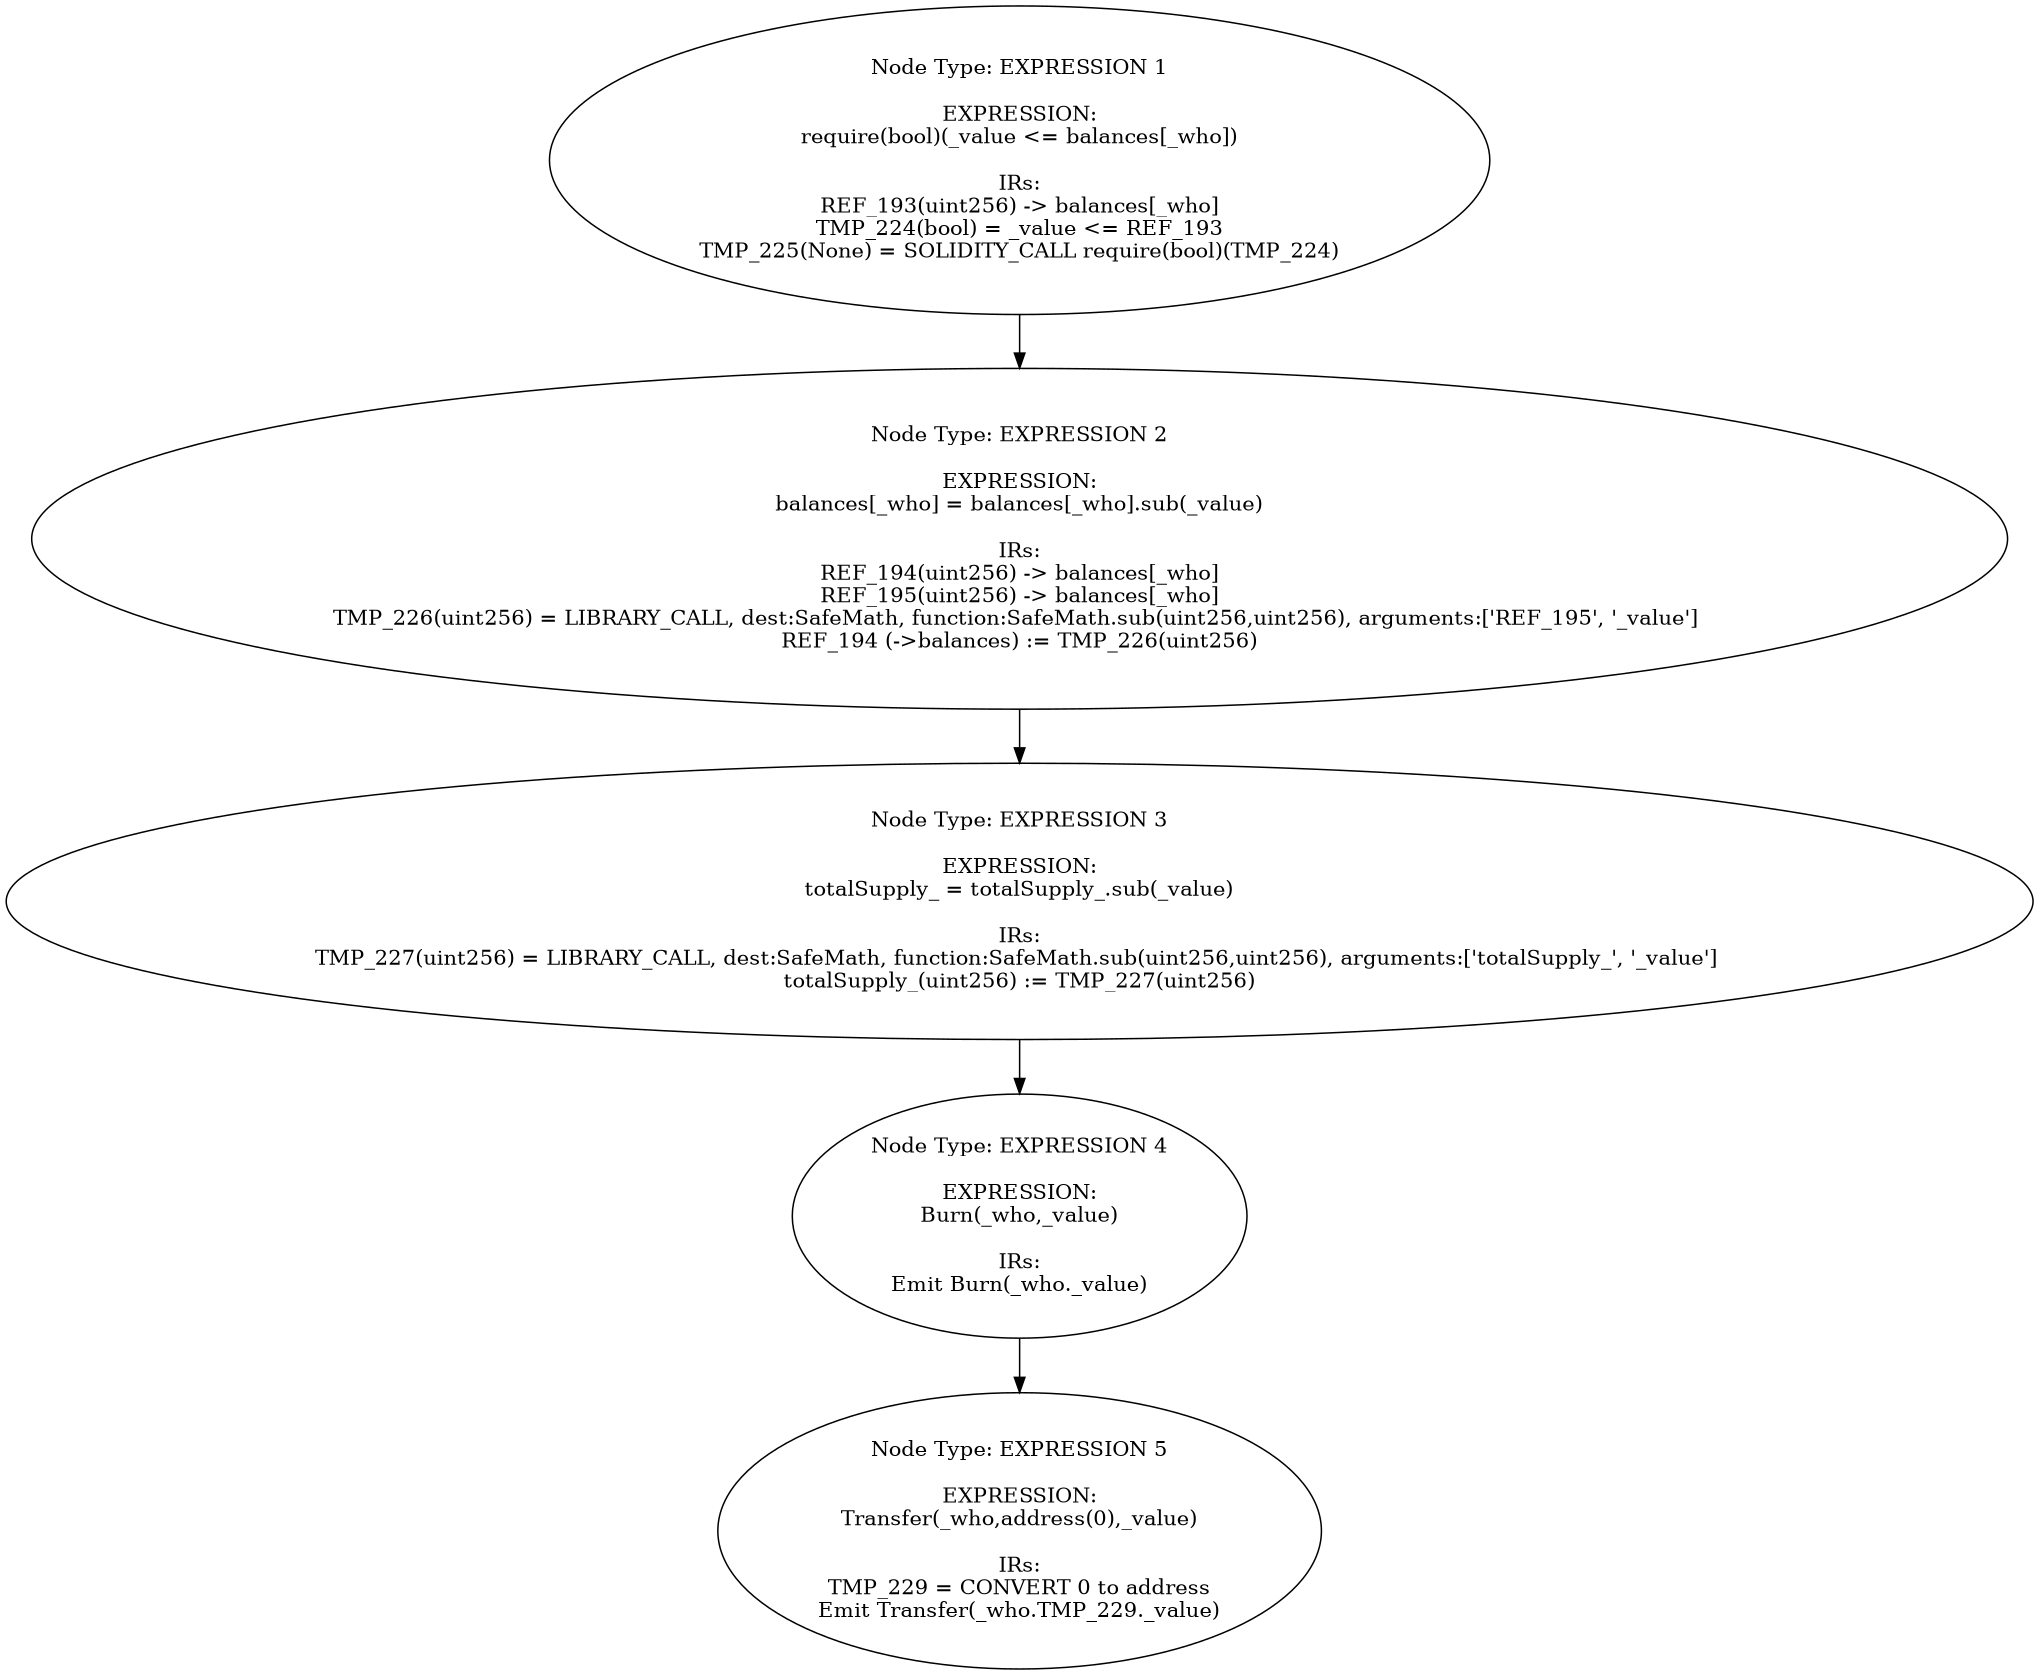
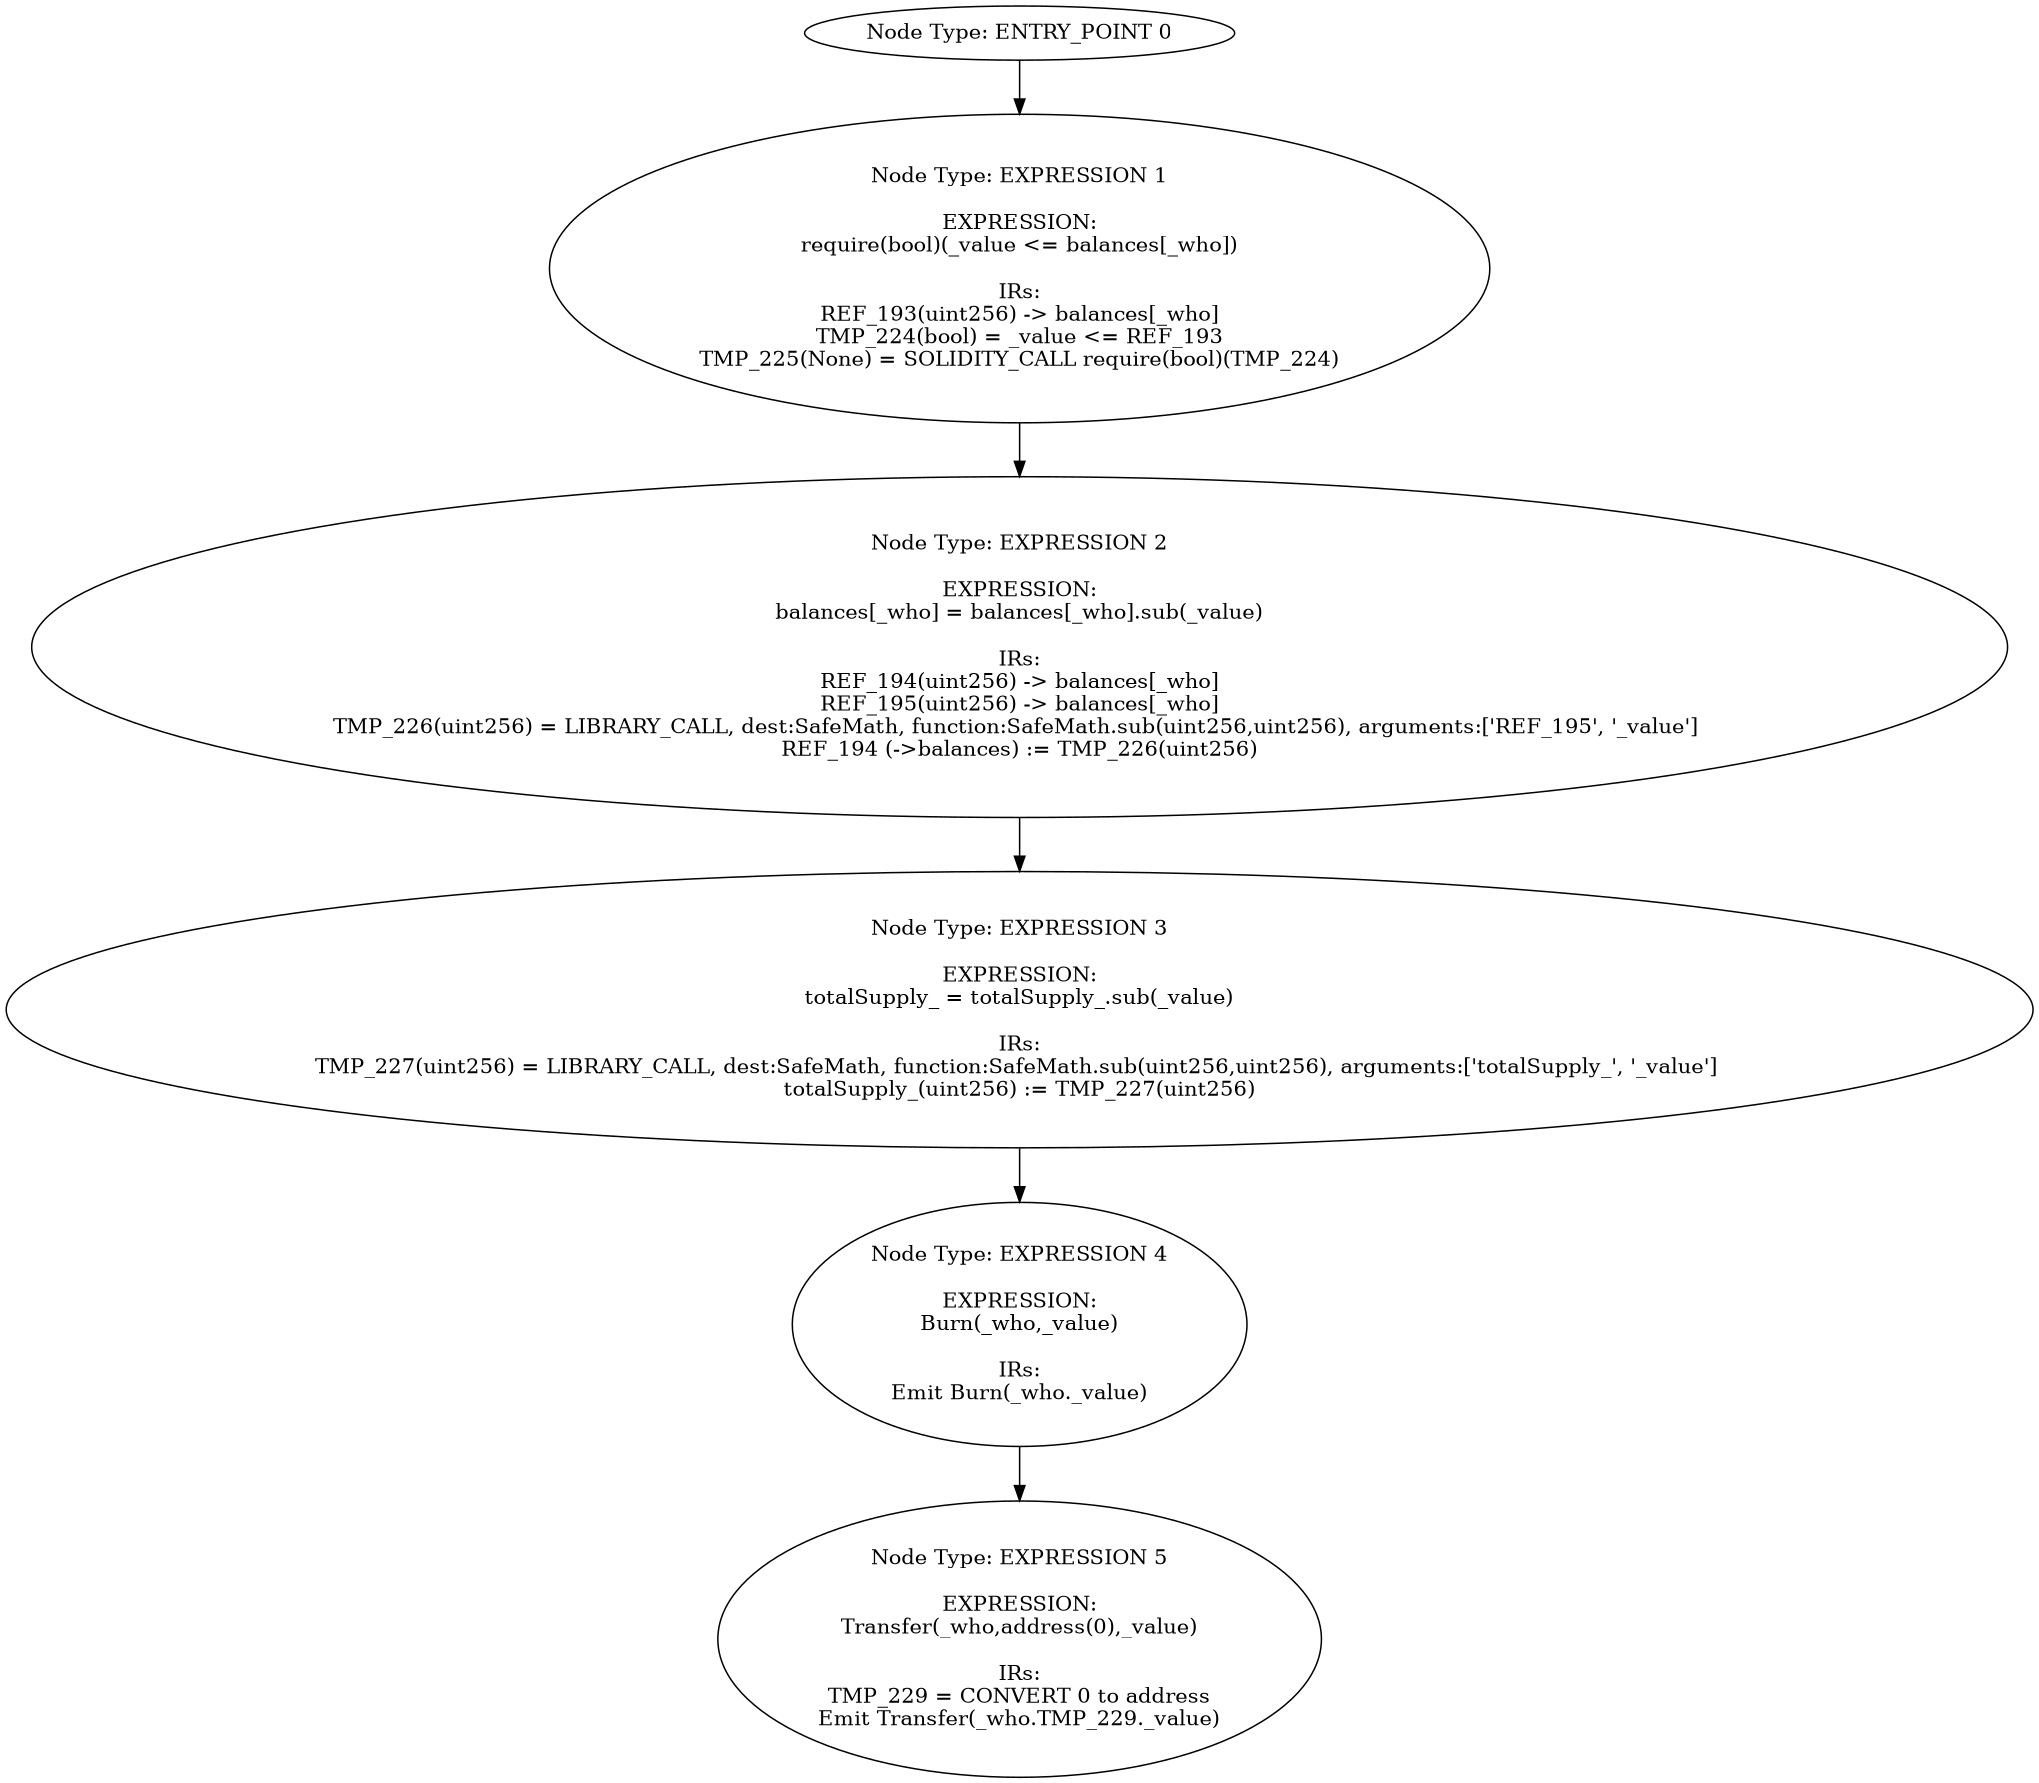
  digraph {
+   n1 [label="Node Type: ENTRY_POINT 0\n"]
    n2 [label="Node Type: EXPRESSION 1\n\nEXPRESSION:\nrequire(bool)(_value <= balances[_who])\n\nIRs:\nREF_193(uint256) -> balances[_who]\nTMP_224(bool) = _value <= REF_193\nTMP_225(None) = SOLIDITY_CALL require(bool)(TMP_224)"]
    n3 [label="Node Type: EXPRESSION 2\n\nEXPRESSION:\nbalances[_who] = balances[_who].sub(_value)\n\nIRs:\nREF_194(uint256) -> balances[_who]\nREF_195(uint256) -> balances[_who]\nTMP_226(uint256) = LIBRARY_CALL, dest:SafeMath, function:SafeMath.sub(uint256,uint256), arguments:['REF_195', '_value'] \nREF_194 (->balances) := TMP_226(uint256)"]
    n4 [label="Node Type: EXPRESSION 3\n\nEXPRESSION:\ntotalSupply_ = totalSupply_.sub(_value)\n\nIRs:\nTMP_227(uint256) = LIBRARY_CALL, dest:SafeMath, function:SafeMath.sub(uint256,uint256), arguments:['totalSupply_', '_value'] \ntotalSupply_(uint256) := TMP_227(uint256)"]
    n5 [label="Node Type: EXPRESSION 4\n\nEXPRESSION:\nBurn(_who,_value)\n\nIRs:\nEmit Burn(_who._value)"]
    n6 [label="Node Type: EXPRESSION 5\n\nEXPRESSION:\nTransfer(_who,address(0),_value)\n\nIRs:\nTMP_229 = CONVERT 0 to address\nEmit Transfer(_who.TMP_229._value)"]
+   n1 -> n2
    n2 -> n3
    n3 -> n4
    n4 -> n5
    n5 -> n6
  }
